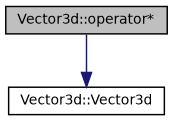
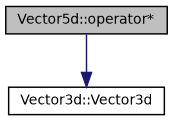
  digraph {
    rankdir=TB
    node [color=black fontname=Helvetica fontsize=10 shape=record style=filled]
-   n1 [fillcolor=grey75 fontcolor=black height=0.2 label="Vector3d::operator*" width=0.4]
+   n1 [fillcolor=grey75 fontcolor=black height=0.2 label="Vector5d::operator*" width=0.4]
    n2 [fillcolor=white height=0.2 label="Vector3d::Vector3d" width=0.4]
    n1 -> n2 [color=midnightblue fontname=Helvetica fontsize=10 labelfontname=Helvetica labelfontsize=10 style=solid]
  }
